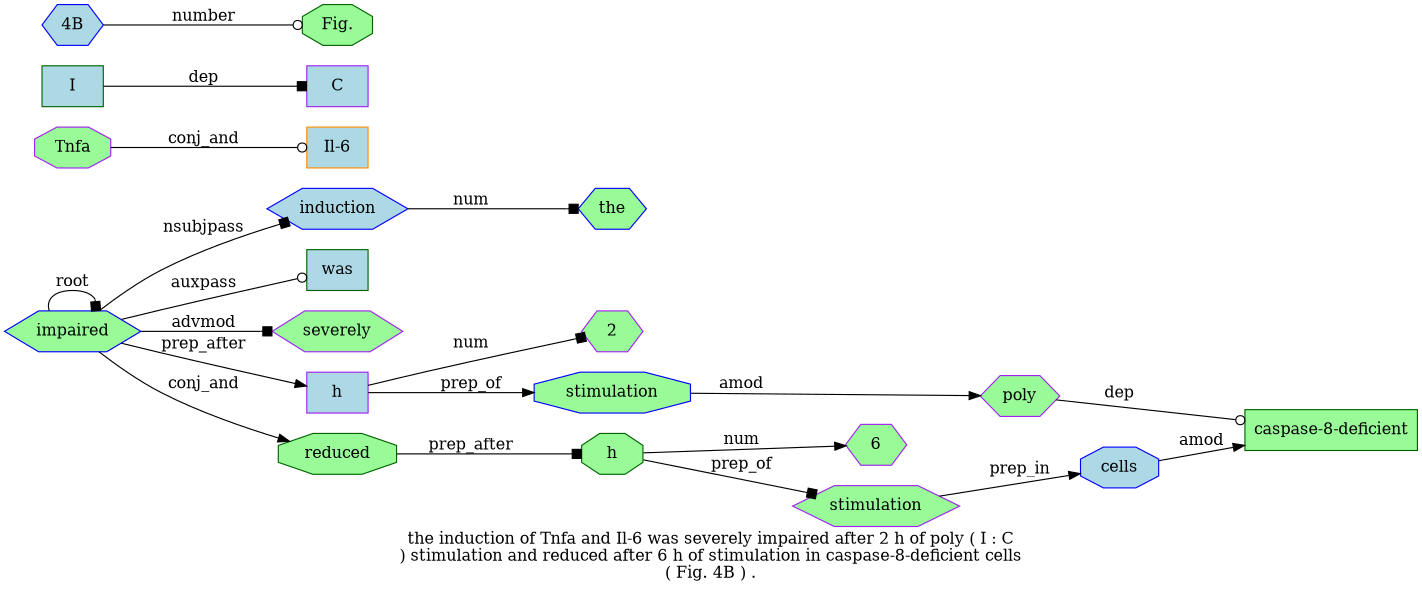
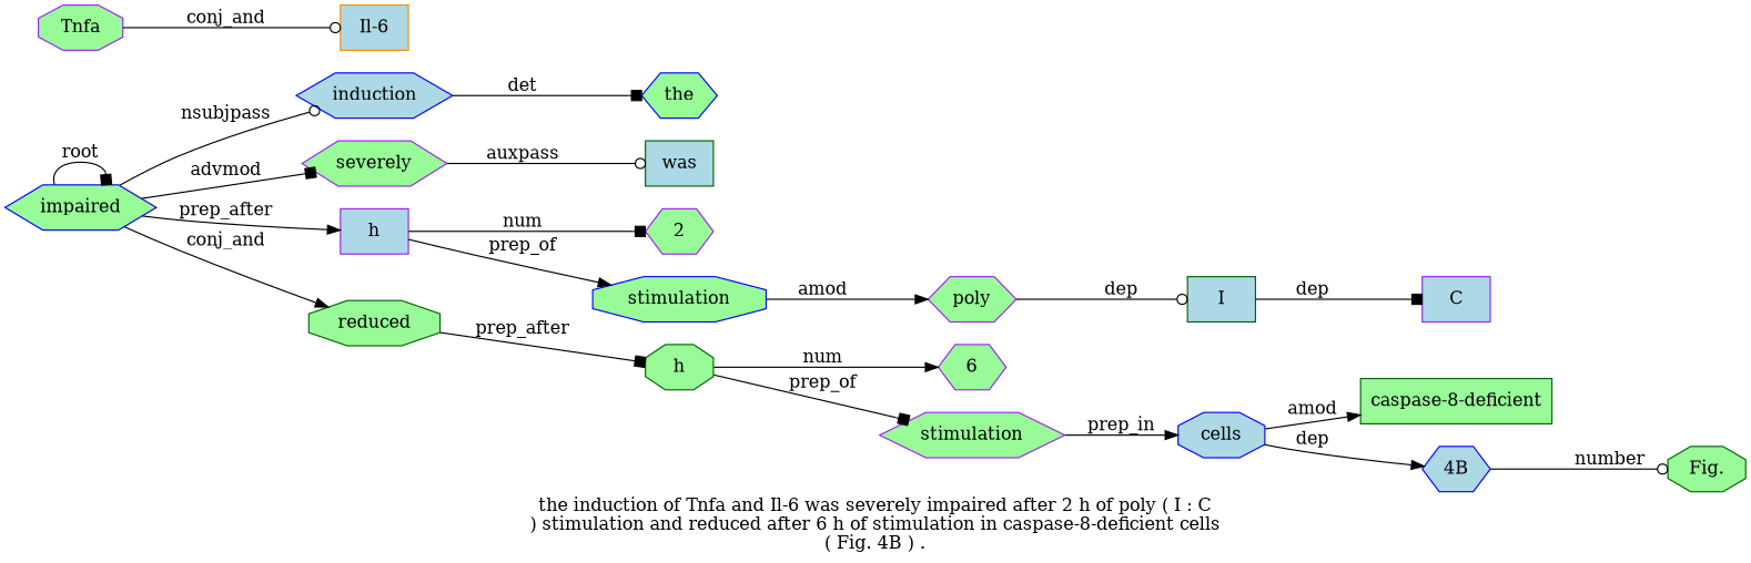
  digraph {
    label="the induction of Tnfa and Il-6 was severely impaired after 2 h of poly ( I : C\n) stimulation and reduced after 6 h of stimulation in caspase-8-deficient cells\n( Fig. 4B ) ."
    rankdir=LR
    node [color=purple fillcolor=palegreen shape=hexagon style=filled]
    edge [arrowhead=box]
    n1 [color=blue fillcolor=lightblue label=induction]
    n2 [color=blue label=the]
    n3 [label=Tnfa shape=octagon]
    n4 [color=darkorange fillcolor=lightblue label="Il-6" shape=box]
    n5 [color=blue label=impaired]
    n6 [color=darkgreen fillcolor=lightblue label=was shape=box]
    n7 [label=severely]
    n8 [fillcolor=lightblue label=h shape=box]
    n9 [color=darkgreen label=reduced shape=octagon]
    n10 [label=2]
    n11 [color=blue label=stimulation shape=octagon]
    n12 [color=darkgreen label=h shape=octagon]
    n13 [label=poly]
    n14 [color=darkgreen fillcolor=lightblue label=I shape=box]
    n15 [fillcolor=lightblue label=C shape=box]
    n16 [label=6]
    n17 [label=stimulation]
    n18 [color=blue fillcolor=lightblue label=cells shape=octagon]
    n19 [color=darkgreen label="caspase-8-deficient" shape=box]
    n20 [color=blue fillcolor=lightblue label="4B"]
    n21 [color=darkgreen label="Fig." shape=octagon]
-   n1 -> n2 [label=num]
+   n1 -> n2 [label=det]
    n3 -> n4 [arrowhead=odot label=conj_and]
-   n5 -> n1 [label=nsubjpass]
+   n5 -> n1 [arrowhead=odot label=nsubjpass]
    n5 -> n5 [label=root]
-   n5 -> n6 [arrowhead=odot label=auxpass]
+   n7 -> n6 [arrowhead=odot label=auxpass]
    n5 -> n7 [label=advmod]
    n5 -> n8 [arrowhead=normal label=prep_after]
    n5 -> n9 [arrowhead=normal label=conj_and]
    n8 -> n10 [label=num]
    n8 -> n11 [arrowhead=normal label=prep_of]
    n9 -> n12 [label=prep_after]
    n11 -> n13 [arrowhead=normal label=amod]
    n12 -> n16 [arrowhead=normal label=num]
    n12 -> n17 [label=prep_of]
-   n13 -> n19 [arrowhead=odot label=dep]
+   n13 -> n14 [arrowhead=odot label=dep]
    n14 -> n15 [label=dep]
    n17 -> n18 [arrowhead=normal label=prep_in]
    n18 -> n19 [arrowhead=normal label=amod]
+   n18 -> n20 [arrowhead=normal label=dep]
    n20 -> n21 [arrowhead=odot label=number]
  }
